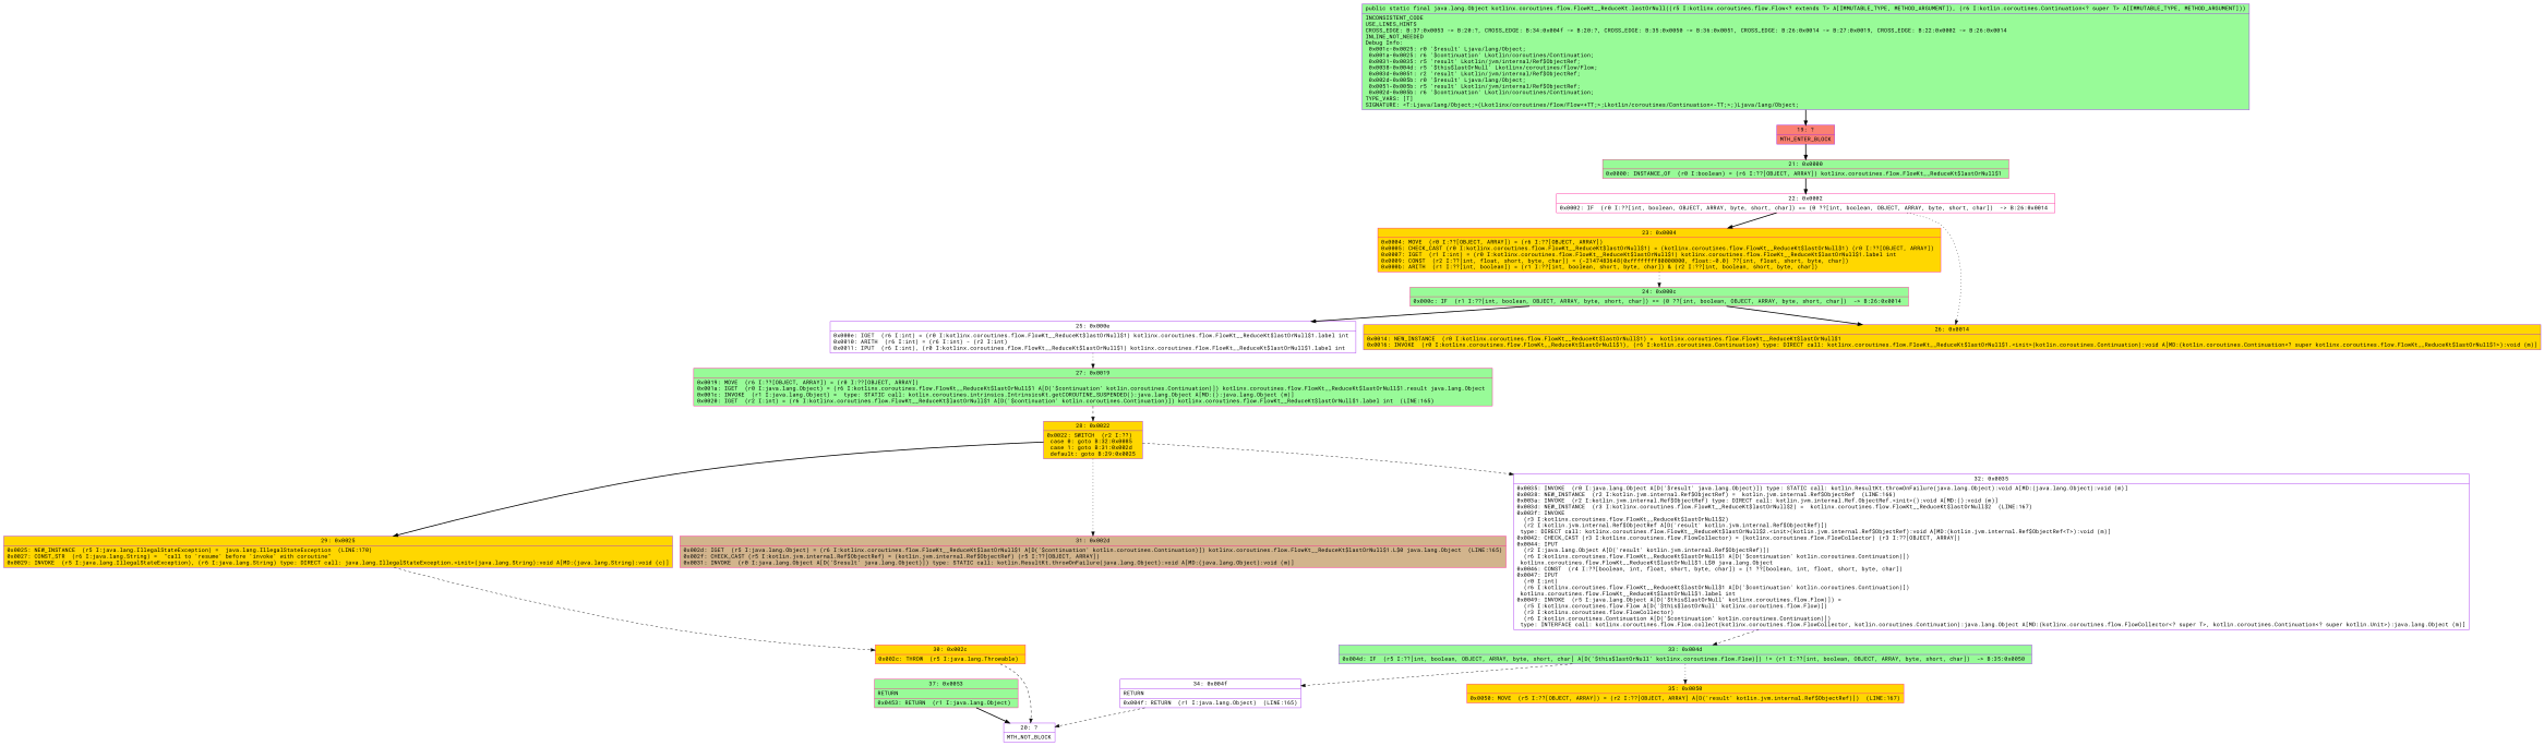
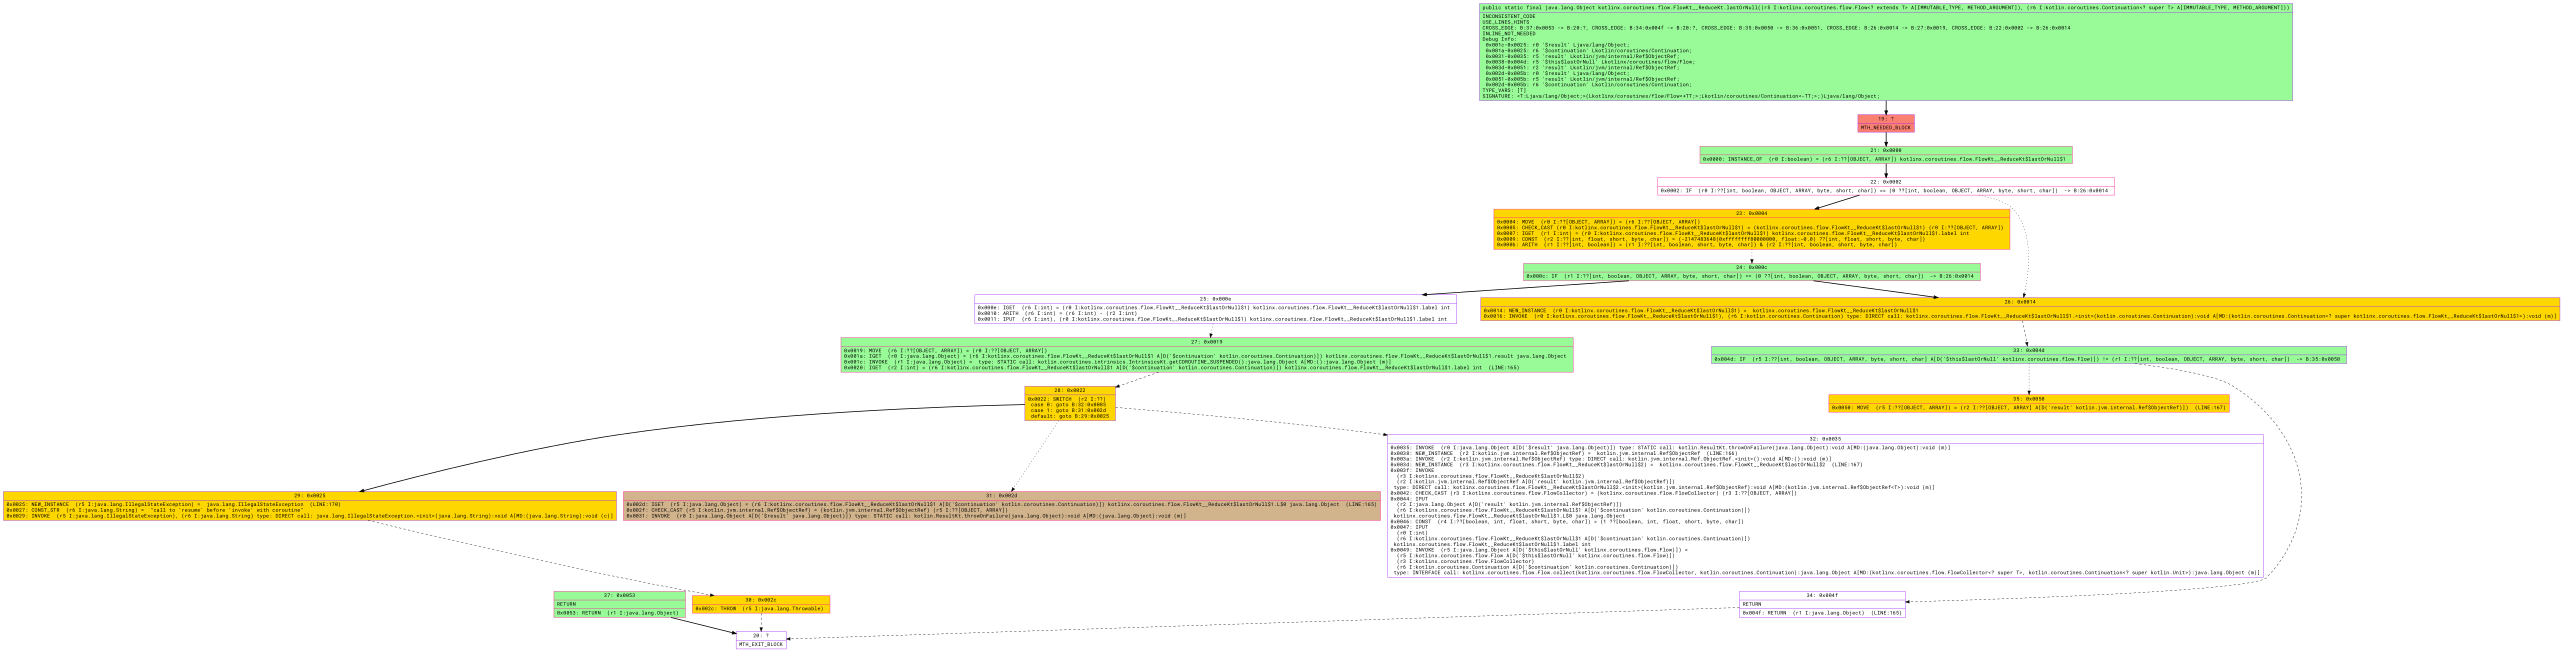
  digraph {
    fontname="Roboto Mono"
    node [color=purple fillcolor=palegreen fontname="Roboto Mono" shape=record style=filled]
    edge [fontname="Roboto Mono" style=bold]
-   n1 [fillcolor=salmon label="{19\:\ ?|MTH_ENTER_BLOCK\l}"]
+   n1 [fillcolor=salmon label="{19\:\ ?|MTH_NEEDED_BLOCK\l}"]
    n2 [color=deeppink label="{21\:\ 0x0000|0x0000: INSTANCE_OF  (r0 I:boolean) = (r6 I:??[OBJECT, ARRAY]) kotlinx.coroutines.flow.FlowKt__ReduceKt$lastOrNull$1 \l}"]
    n3 [color=deeppink fillcolor=white label="{22\:\ 0x0002|0x0002: IF  (r0 I:??[int, boolean, OBJECT, ARRAY, byte, short, char]) == (0 ??[int, boolean, OBJECT, ARRAY, byte, short, char])  \-\> B:26:0x0014 \l}"]
    n4 [color=deeppink fillcolor=gold label="{23\:\ 0x0004|0x0004: MOVE  (r0 I:??[OBJECT, ARRAY]) = (r6 I:??[OBJECT, ARRAY]) \l0x0005: CHECK_CAST (r0 I:kotlinx.coroutines.flow.FlowKt__ReduceKt$lastOrNull$1) = (kotlinx.coroutines.flow.FlowKt__ReduceKt$lastOrNull$1) (r0 I:??[OBJECT, ARRAY]) \l0x0007: IGET  (r1 I:int) = (r0 I:kotlinx.coroutines.flow.FlowKt__ReduceKt$lastOrNull$1) kotlinx.coroutines.flow.FlowKt__ReduceKt$lastOrNull$1.label int \l0x0009: CONST  (r2 I:??[int, float, short, byte, char]) = (\-2147483648(0xffffffff80000000, float:\-0.0) ??[int, float, short, byte, char]) \l0x000b: ARITH  (r1 I:??[int, boolean]) = (r1 I:??[int, boolean, short, byte, char]) & (r2 I:??[int, boolean, short, byte, char]) \l}"]
    n5 [fillcolor=gold label="{26\:\ 0x0014|0x0014: NEW_INSTANCE  (r0 I:kotlinx.coroutines.flow.FlowKt__ReduceKt$lastOrNull$1) =  kotlinx.coroutines.flow.FlowKt__ReduceKt$lastOrNull$1 \l0x0016: INVOKE  (r0 I:kotlinx.coroutines.flow.FlowKt__ReduceKt$lastOrNull$1), (r6 I:kotlin.coroutines.Continuation) type: DIRECT call: kotlinx.coroutines.flow.FlowKt__ReduceKt$lastOrNull$1.\<init\>(kotlin.coroutines.Continuation):void A[MD:(kotlin.coroutines.Continuation\<? super kotlinx.coroutines.flow.FlowKt__ReduceKt$lastOrNull$1\>):void (m)]\l}"]
    n6 [color=deeppink label="{24\:\ 0x000c|0x000c: IF  (r1 I:??[int, boolean, OBJECT, ARRAY, byte, short, char]) == (0 ??[int, boolean, OBJECT, ARRAY, byte, short, char])  \-\> B:26:0x0014 \l}"]
    n7 [fillcolor=white label="{25\:\ 0x000e|0x000e: IGET  (r6 I:int) = (r0 I:kotlinx.coroutines.flow.FlowKt__ReduceKt$lastOrNull$1) kotlinx.coroutines.flow.FlowKt__ReduceKt$lastOrNull$1.label int \l0x0010: ARITH  (r6 I:int) = (r6 I:int) \- (r2 I:int) \l0x0011: IPUT  (r6 I:int), (r0 I:kotlinx.coroutines.flow.FlowKt__ReduceKt$lastOrNull$1) kotlinx.coroutines.flow.FlowKt__ReduceKt$lastOrNull$1.label int \l}"]
    n8 [color=deeppink label="{27\:\ 0x0019|0x0019: MOVE  (r6 I:??[OBJECT, ARRAY]) = (r0 I:??[OBJECT, ARRAY]) \l0x001a: IGET  (r0 I:java.lang.Object) = (r6 I:kotlinx.coroutines.flow.FlowKt__ReduceKt$lastOrNull$1 A[D('$continuation' kotlin.coroutines.Continuation)]) kotlinx.coroutines.flow.FlowKt__ReduceKt$lastOrNull$1.result java.lang.Object \l0x001c: INVOKE  (r1 I:java.lang.Object) =  type: STATIC call: kotlin.coroutines.intrinsics.IntrinsicsKt.getCOROUTINE_SUSPENDED():java.lang.Object A[MD:():java.lang.Object (m)]\l0x0020: IGET  (r2 I:int) = (r6 I:kotlinx.coroutines.flow.FlowKt__ReduceKt$lastOrNull$1 A[D('$continuation' kotlin.coroutines.Continuation)]) kotlinx.coroutines.flow.FlowKt__ReduceKt$lastOrNull$1.label int  (LINE:165)\l}"]
    n9 [fillcolor=gold label="{28\:\ 0x0022|0x0022: SWITCH  (r2 I:??)\l case 0: goto B:32:0x0085\l case 1: goto B:31:0x002d\l default: goto B:29:0x0025 \l}"]
    n10 [fillcolor=gold label="{29\:\ 0x0025|0x0025: NEW_INSTANCE  (r5 I:java.lang.IllegalStateException) =  java.lang.IllegalStateException  (LINE:170)\l0x0027: CONST_STR  (r6 I:java.lang.String) =  \"call to 'resume' before 'invoke' with coroutine\" \l0x0029: INVOKE  (r5 I:java.lang.IllegalStateException), (r6 I:java.lang.String) type: DIRECT call: java.lang.IllegalStateException.\<init\>(java.lang.String):void A[MD:(java.lang.String):void (c)]\l}"]
    n11 [color=deeppink fillcolor=tan label="{31\:\ 0x002d|0x002d: IGET  (r5 I:java.lang.Object) = (r6 I:kotlinx.coroutines.flow.FlowKt__ReduceKt$lastOrNull$1 A[D('$continuation' kotlin.coroutines.Continuation)]) kotlinx.coroutines.flow.FlowKt__ReduceKt$lastOrNull$1.L$0 java.lang.Object  (LINE:165)\l0x002f: CHECK_CAST (r5 I:kotlin.jvm.internal.Ref$ObjectRef) = (kotlin.jvm.internal.Ref$ObjectRef) (r5 I:??[OBJECT, ARRAY]) \l0x0031: INVOKE  (r0 I:java.lang.Object A[D('$result' java.lang.Object)]) type: STATIC call: kotlin.ResultKt.throwOnFailure(java.lang.Object):void A[MD:(java.lang.Object):void (m)]\l}"]
    n12 [fillcolor=white label="{32\:\ 0x0035|0x0035: INVOKE  (r0 I:java.lang.Object A[D('$result' java.lang.Object)]) type: STATIC call: kotlin.ResultKt.throwOnFailure(java.lang.Object):void A[MD:(java.lang.Object):void (m)]\l0x0038: NEW_INSTANCE  (r2 I:kotlin.jvm.internal.Ref$ObjectRef) =  kotlin.jvm.internal.Ref$ObjectRef  (LINE:166)\l0x003a: INVOKE  (r2 I:kotlin.jvm.internal.Ref$ObjectRef) type: DIRECT call: kotlin.jvm.internal.Ref.ObjectRef.\<init\>():void A[MD:():void (m)]\l0x003d: NEW_INSTANCE  (r3 I:kotlinx.coroutines.flow.FlowKt__ReduceKt$lastOrNull$2) =  kotlinx.coroutines.flow.FlowKt__ReduceKt$lastOrNull$2  (LINE:167)\l0x003f: INVOKE  \l  (r3 I:kotlinx.coroutines.flow.FlowKt__ReduceKt$lastOrNull$2)\l  (r2 I:kotlin.jvm.internal.Ref$ObjectRef A[D('result' kotlin.jvm.internal.Ref$ObjectRef)])\l type: DIRECT call: kotlinx.coroutines.flow.FlowKt__ReduceKt$lastOrNull$2.\<init\>(kotlin.jvm.internal.Ref$ObjectRef):void A[MD:(kotlin.jvm.internal.Ref$ObjectRef\<T\>):void (m)]\l0x0042: CHECK_CAST (r3 I:kotlinx.coroutines.flow.FlowCollector) = (kotlinx.coroutines.flow.FlowCollector) (r3 I:??[OBJECT, ARRAY]) \l0x0044: IPUT  \l  (r2 I:java.lang.Object A[D('result' kotlin.jvm.internal.Ref$ObjectRef)])\l  (r6 I:kotlinx.coroutines.flow.FlowKt__ReduceKt$lastOrNull$1 A[D('$continuation' kotlin.coroutines.Continuation)])\l kotlinx.coroutines.flow.FlowKt__ReduceKt$lastOrNull$1.L$0 java.lang.Object \l0x0046: CONST  (r4 I:??[boolean, int, float, short, byte, char]) = (1 ??[boolean, int, float, short, byte, char]) \l0x0047: IPUT  \l  (r0 I:int)\l  (r6 I:kotlinx.coroutines.flow.FlowKt__ReduceKt$lastOrNull$1 A[D('$continuation' kotlin.coroutines.Continuation)])\l kotlinx.coroutines.flow.FlowKt__ReduceKt$lastOrNull$1.label int \l0x0049: INVOKE  (r5 I:java.lang.Object A[D('$this$lastOrNull' kotlinx.coroutines.flow.Flow)]) = \l  (r5 I:kotlinx.coroutines.flow.Flow A[D('$this$lastOrNull' kotlinx.coroutines.flow.Flow)])\l  (r3 I:kotlinx.coroutines.flow.FlowCollector)\l  (r6 I:kotlin.coroutines.Continuation A[D('$continuation' kotlin.coroutines.Continuation)])\l type: INTERFACE call: kotlinx.coroutines.flow.Flow.collect(kotlinx.coroutines.flow.FlowCollector, kotlin.coroutines.Continuation):java.lang.Object A[MD:(kotlinx.coroutines.flow.FlowCollector\<? super T\>, kotlin.coroutines.Continuation\<? super kotlin.Unit\>):java.lang.Object (m)]\l}"]
    n13 [color=deeppink fillcolor=gold label="{30\:\ 0x002c|0x002c: THROW  (r5 I:java.lang.Throwable) \l}"]
    n14 [label="{33\:\ 0x004d|0x004d: IF  (r5 I:??[int, boolean, OBJECT, ARRAY, byte, short, char] A[D('$this$lastOrNull' kotlinx.coroutines.flow.Flow)]) != (r1 I:??[int, boolean, OBJECT, ARRAY, byte, short, char])  \-\> B:35:0x0050 \l}"]
-   n15 [fillcolor=white label="{20\:\ ?|MTH_NOT_BLOCK\l}"]
-   n16 [color=deeppink label="{37\:\ 0x0053|RETURN\l|0x0453: RETURN  (r1 I:java.lang.Object) \l}"]
+   n15 [fillcolor=white label="{20\:\ ?|MTH_EXIT_BLOCK\l}"]
+   n16 [color=deeppink label="{37\:\ 0x0053|RETURN\l|0x0053: RETURN  (r1 I:java.lang.Object) \l}"]
    n17 [fillcolor=white label="{34\:\ 0x004f|RETURN\l|0x004f: RETURN  (r1 I:java.lang.Object)  (LINE:165)\l}"]
    n18 [color=deeppink fillcolor=gold label="{35\:\ 0x0050|0x0050: MOVE  (r5 I:??[OBJECT, ARRAY]) = (r2 I:??[OBJECT, ARRAY] A[D('result' kotlin.jvm.internal.Ref$ObjectRef)])  (LINE:167)\l}"]
    n19 [label="{public static final java.lang.Object kotlinx.coroutines.flow.FlowKt__ReduceKt.lastOrNull((r5 I:kotlinx.coroutines.flow.Flow\<? extends T\> A[IMMUTABLE_TYPE, METHOD_ARGUMENT]), (r6 I:kotlin.coroutines.Continuation\<? super T\> A[IMMUTABLE_TYPE, METHOD_ARGUMENT]))  | INCONSISTENT_CODE\lUSE_LINES_HINTS\lCROSS_EDGE: B:37:0x0053 \-\> B:20:?, CROSS_EDGE: B:34:0x004f \-\> B:20:?, CROSS_EDGE: B:35:0x0050 \-\> B:36:0x0051, CROSS_EDGE: B:26:0x0014 \-\> B:27:0x0019, CROSS_EDGE: B:22:0x0002 \-\> B:26:0x0014\lINLINE_NOT_NEEDED\lDebug Info:\l  0x001c\-0x0025: r0 '$result' Ljava\/lang\/Object;\l  0x001a\-0x0025: r6 '$continuation' Lkotlin\/coroutines\/Continuation;\l  0x0031\-0x0035: r5 'result' Lkotlin\/jvm\/internal\/Ref$ObjectRef;\l  0x0038\-0x004d: r5 '$this$lastOrNull' Lkotlinx\/coroutines\/flow\/Flow;\l  0x003d\-0x0051: r2 'result' Lkotlin\/jvm\/internal\/Ref$ObjectRef;\l  0x002d\-0x005b: r0 '$result' Ljava\/lang\/Object;\l  0x0051\-0x005b: r5 'result' Lkotlin\/jvm\/internal\/Ref$ObjectRef;\l  0x002d\-0x005b: r6 '$continuation' Lkotlin\/coroutines\/Continuation;\lTYPE_VARS: [T]\lSIGNATURE: \<T:Ljava\/lang\/Object;\>(Lkotlinx\/coroutines\/flow\/Flow\<+TT;\>;Lkotlin\/coroutines\/Continuation\<\-TT;\>;)Ljava\/lang\/Object;\l}"]
    n1 -> n2
    n2 -> n3
    n3 -> n4
    n3 -> n5 [style=dotted]
    n4 -> n6 [style=dotted]
    n6 -> n5
    n6 -> n7
    n7 -> n8 [style=dotted]
    n8 -> n9 [style=dashed]
    n9 -> n10
    n9 -> n11 [style=dotted]
    n9 -> n12 [style=dashed]
    n10 -> n13 [style=dashed]
-   n12 -> n14 [style=dashed]
+   n5 -> n14 [style=dashed]
    n13 -> n15 [style=dashed]
    n14 -> n17 [style=dashed]
    n14 -> n18 [style=dotted]
    n16 -> n15
    n17 -> n15 [style=dashed]
    n19 -> n1
  }
